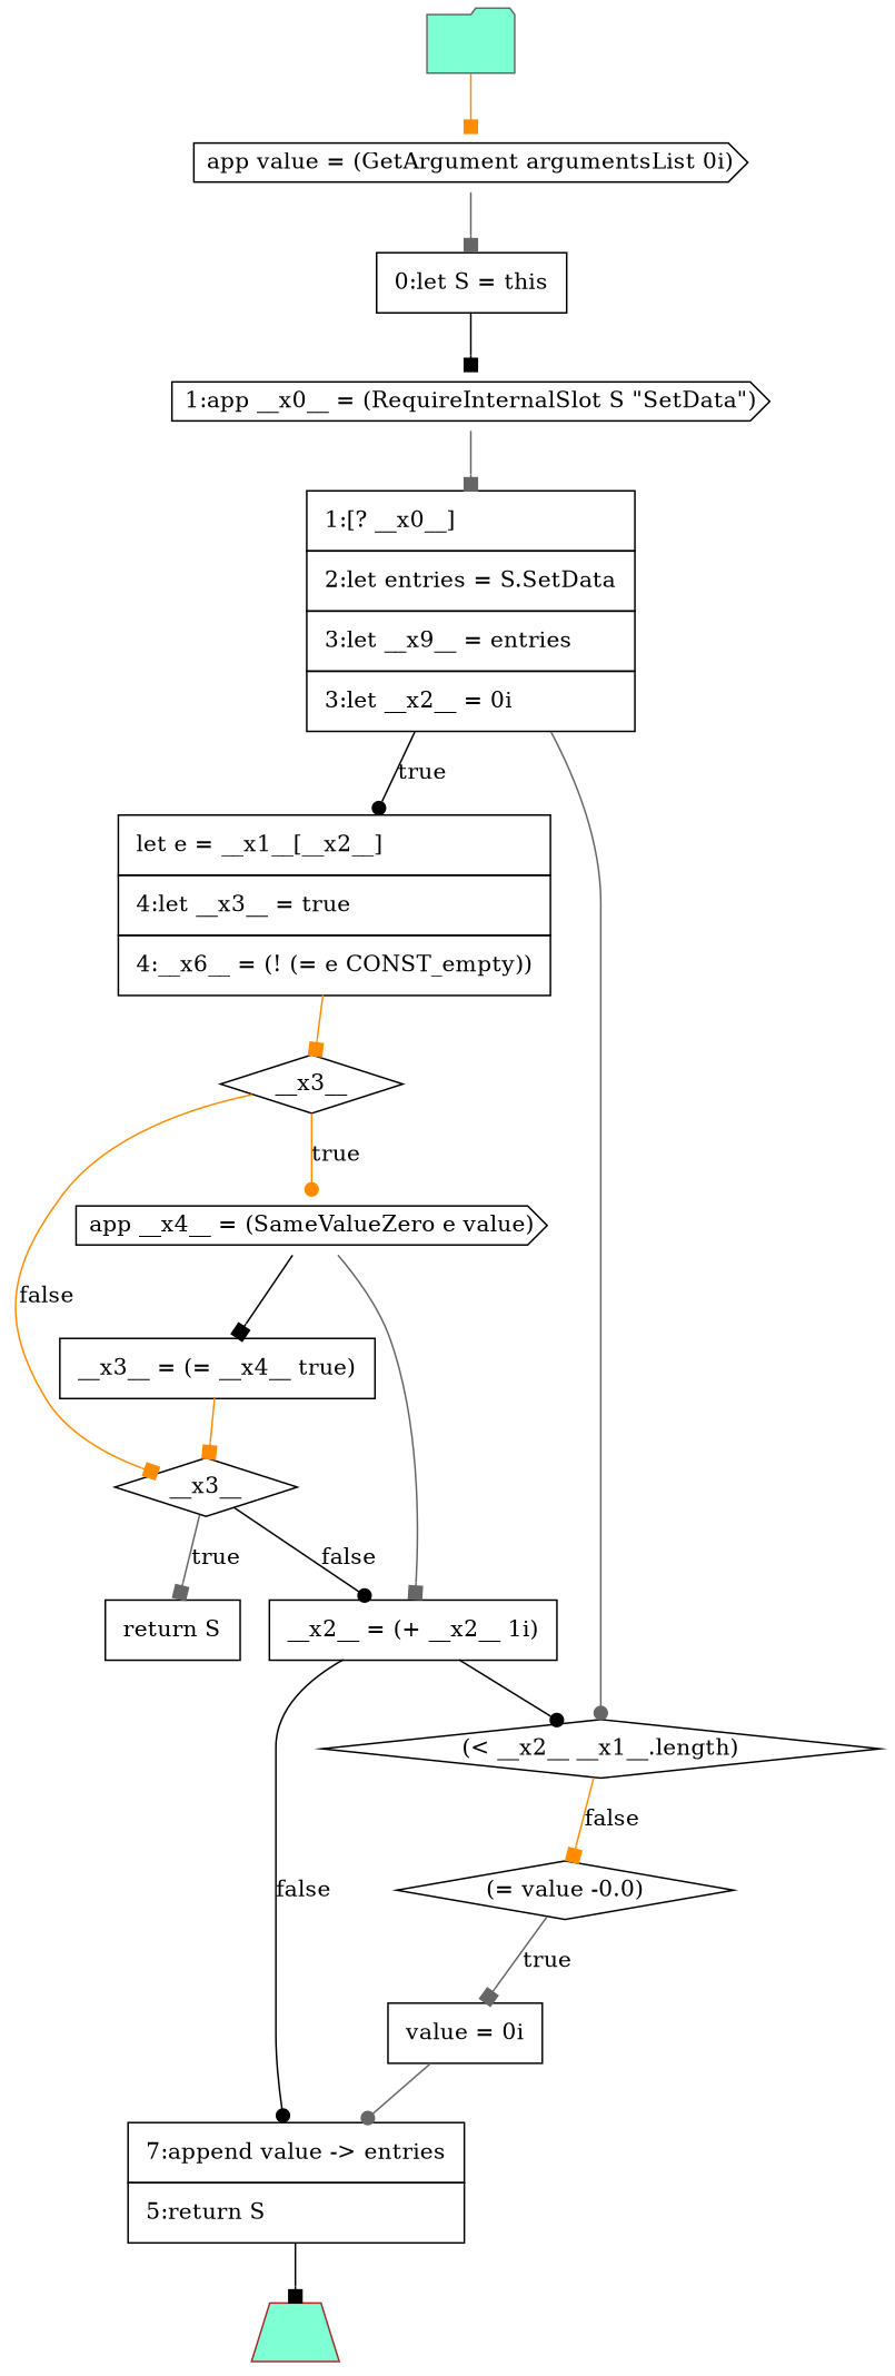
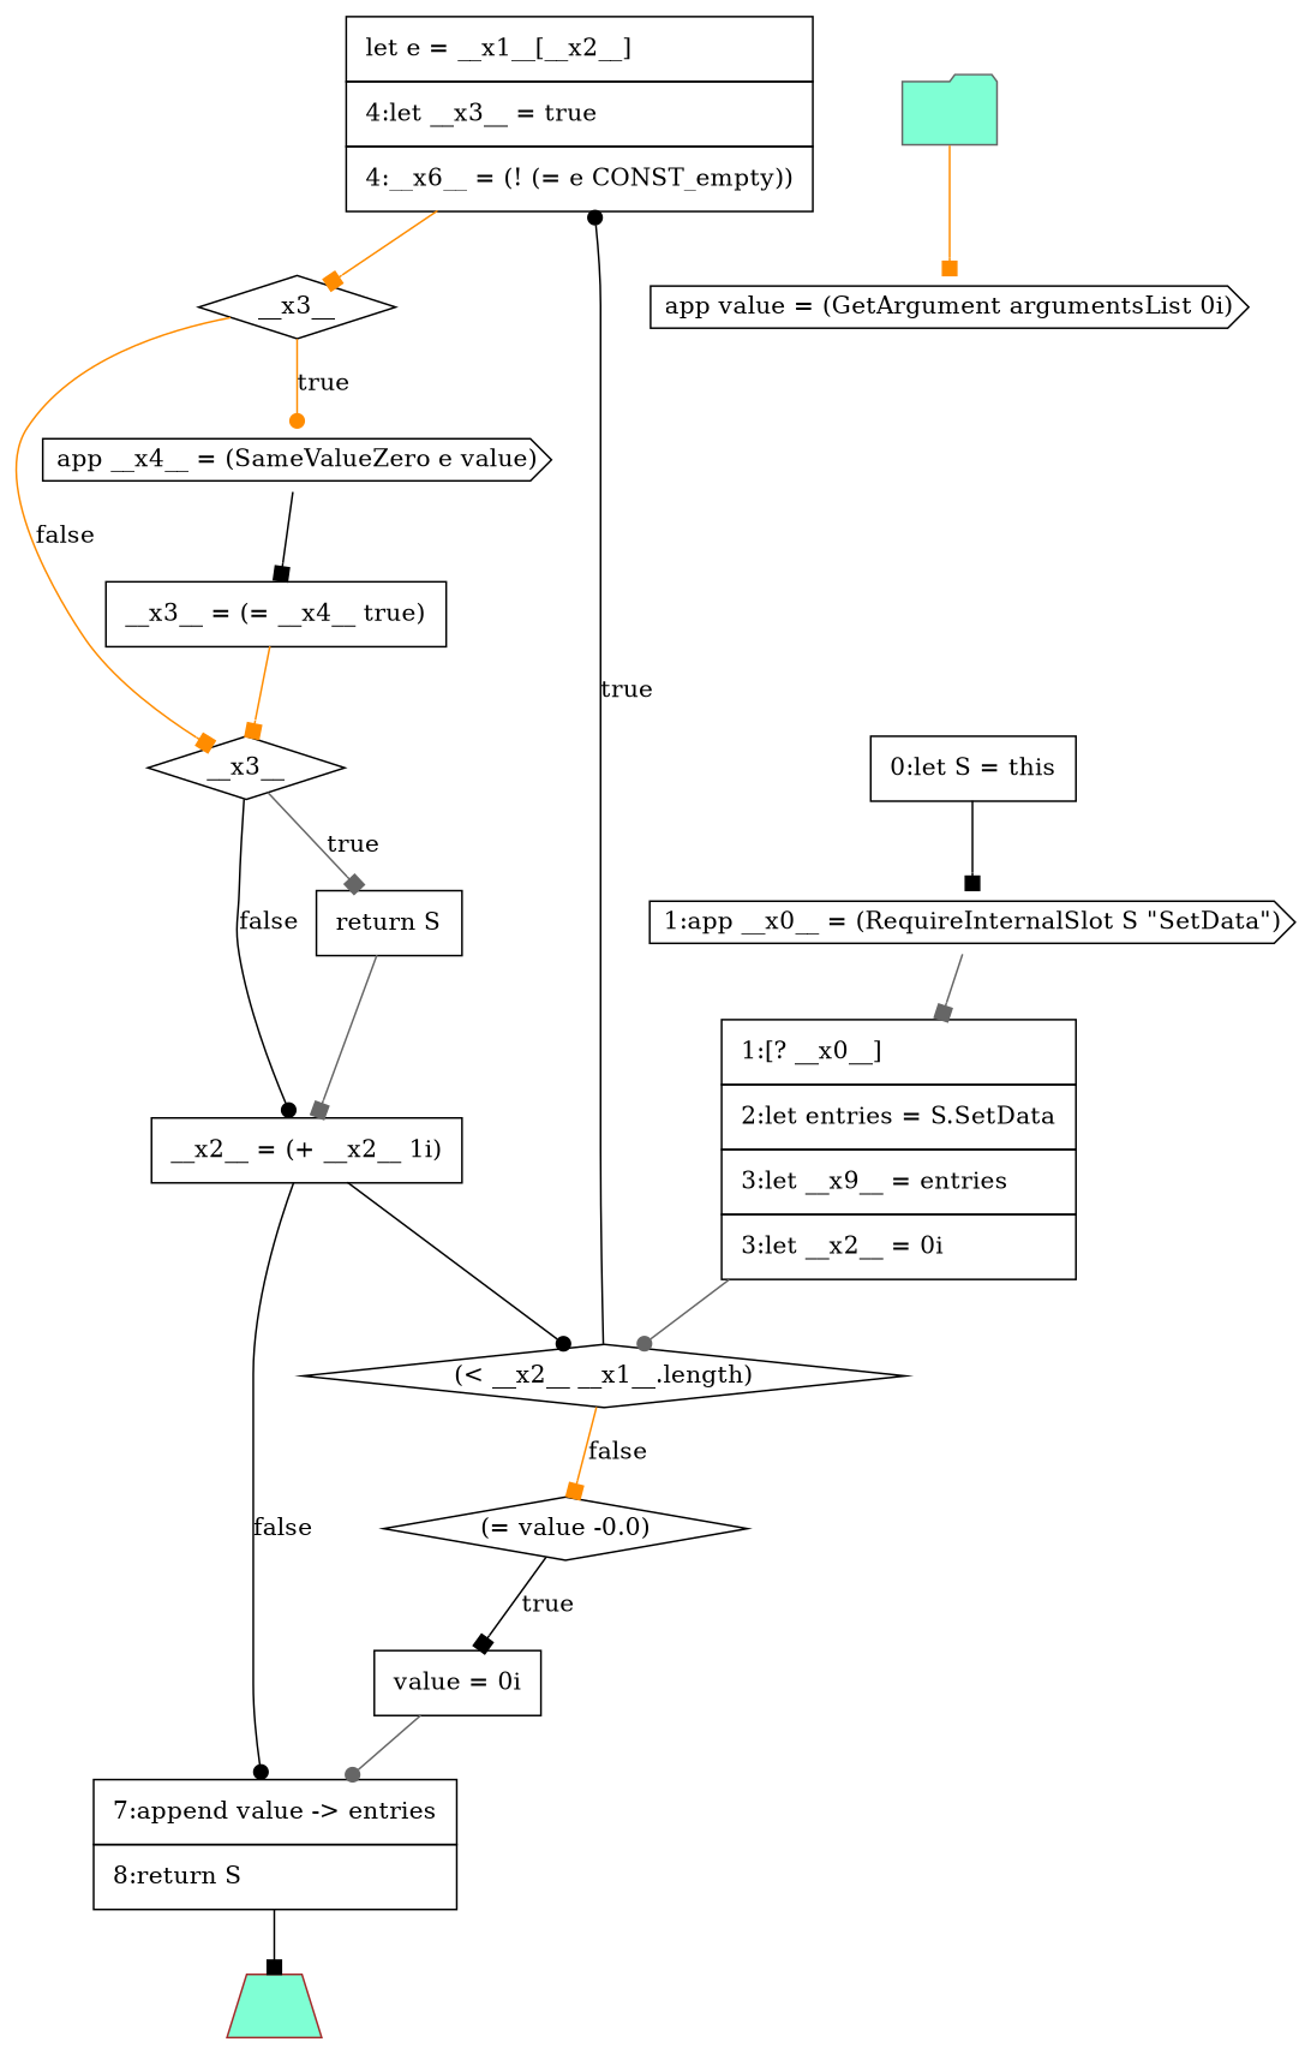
  digraph {
    node [color=black fillcolor=white shape=none style=filled]
    edge [arrowhead=box color=black]
    n1 [label=<<font color="black">     <table border="0" cellborder="1" cellspacing="0" cellpadding="10">       <tr><td align="left">let e = __x1__[__x2__]</td></tr>       <tr><td align="left">4:let __x3__ = true</td></tr>       <tr><td align="left">4:__x6__ = (! (= e CONST_empty))</td></tr>     </table>   </font>> margin=0]
    n2 [label=<<font color="black">__x3__</font>> shape=diamond]
    n3 [label=<<font color="black">app __x4__ = (SameValueZero e value)</font>> shape=cds]
    n4 [label=<<font color="black">__x3__</font>> shape=diamond]
    n5 [label=<<font color="black">app value = (GetArgument argumentsList 0i)</font>> shape=cds]
    n6 [label=<<font color="black">     <table border="0" cellborder="1" cellspacing="0" cellpadding="10">       <tr><td align="left">0:let S = this</td></tr>     </table>   </font>> margin=0]
    n7 [label=<<font color="black">1:app __x0__ = (RequireInternalSlot S &quot;SetData&quot;)</font>> shape=cds]
    n8 [label=<<font color="black">     <table border="0" cellborder="1" cellspacing="0" cellpadding="10">       <tr><td align="left">__x2__ = (+ __x2__ 1i)</td></tr>     </table>   </font>> margin=0]
    n9 [label=<<font color="black">(&lt; __x2__ __x1__.length)</font>> shape=diamond]
-   n10 [label=<<font color="black">     <table border="0" cellborder="1" cellspacing="0" cellpadding="10">       <tr><td align="left">7:append value -&gt; entries</td></tr>       <tr><td align="left">5:return S</td></tr>     </table>   </font>> margin=0]
+   n10 [label=<<font color="black">     <table border="0" cellborder="1" cellspacing="0" cellpadding="10">       <tr><td align="left">7:append value -&gt; entries</td></tr>       <tr><td align="left">8:return S</td></tr>     </table>   </font>> margin=0]
    n11 [label=<<font color="black">(= value -0.0)</font>> shape=diamond]
    n12 [label=<<font color="black">     <table border="0" cellborder="1" cellspacing="0" cellpadding="10">       <tr><td align="left">value = 0i</td></tr>     </table>   </font>> margin=0]
    n13 [color=brown fillcolor=aquamarine label=" " shape=trapezium]
    n14 [label=<<font color="black">     <table border="0" cellborder="1" cellspacing="0" cellpadding="10">       <tr><td align="left">return S</td></tr>     </table>   </font>> margin=0]
    n15 [label=<<font color="black">     <table border="0" cellborder="1" cellspacing="0" cellpadding="10">       <tr><td align="left">1:[? __x0__]</td></tr>       <tr><td align="left">2:let entries = S.SetData</td></tr>       <tr><td align="left">3:let __x9__ = entries</td></tr>       <tr><td align="left">3:let __x2__ = 0i</td></tr>     </table>   </font>> margin=0]
    n16 [color=gray40 fillcolor=aquamarine label=" " shape=folder]
    n17 [label=<<font color="black">     <table border="0" cellborder="1" cellspacing="0" cellpadding="10">       <tr><td align="left">__x3__ = (= __x4__ true)</td></tr>     </table>   </font>> margin=0]
    n1 -> n2 [color=darkorange]
    n2 -> n3 [arrowhead=dot color=darkorange label=<<font color="black">true</font>>]
    n2 -> n4 [color=darkorange label=<<font color="black">false</font>>]
    n3 -> n17
    n4 -> n8 [arrowhead=dot label=<<font color="black">false</font>>]
    n4 -> n14 [color=gray40 label=<<font color="black">true</font>>]
-   n5 -> n6 [color=gray40]
    n6 -> n7
    n7 -> n15 [color=gray40]
    n8 -> n9 [arrowhead=dot]
    n8 -> n10 [arrowhead=dot label=<<font color="black">false</font>>]
-   n15 -> n1 [arrowhead=dot label=<<font color="black">true</font>>]
+   n9 -> n1 [arrowhead=dot label=<<font color="black">true</font>>]
    n9 -> n11 [color=darkorange label=<<font color="black">false</font>>]
    n10 -> n13
-   n11 -> n12 [color=gray40 label=<<font color="black">true</font>>]
+   n11 -> n12 [label=<<font color="black">true</font>>]
    n12 -> n10 [arrowhead=dot color=gray40]
-   n3 -> n8 [color=gray40]
+   n14 -> n8 [color=gray40]
    n15 -> n9 [arrowhead=dot color=gray40]
    n16 -> n5 [color=darkorange]
    n17 -> n4 [color=darkorange]
  }
